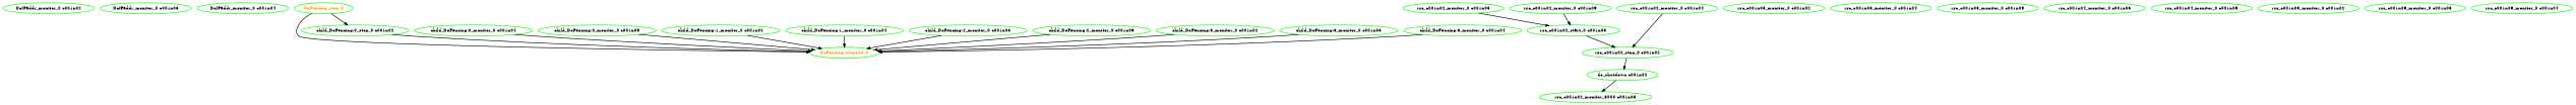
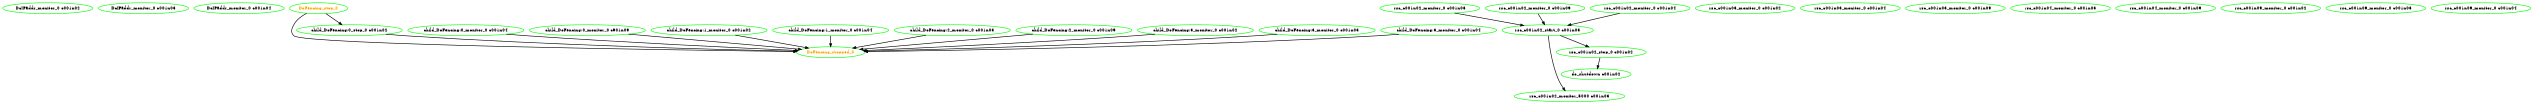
  digraph {
    node [color=green fontcolor=black style=bold]
    edge [style=bold]
    "DcIPaddr_monitor_0 c001n02"
    "DcIPaddr_monitor_0 c001n03"
    "DcIPaddr_monitor_0 c001n04"
    DoFencing_stop_0 [fontcolor=orange]
    DoFencing_stopped_0 [fontcolor=orange]
    "child_DoFencing:0_stop_0 c001n02"
    "child_DoFencing:0_monitor_0 c001n04"
-   "child_DoFencing:0_monitor_0 c001n09"
+   "child_DoFencing:0_monitor_0 c001n09" [label="child_DoFencing:0_monitor_0 c901n09"]
    "child_DoFencing:1_monitor_0 c001n02"
    "child_DoFencing:1_monitor_0 c001n04"
    "child_DoFencing:2_monitor_0 c001n03"
    "child_DoFencing:2_monitor_0 c001n09"
    "child_DoFencing:3_monitor_0 c001n02"
    "child_DoFencing:3_monitor_0 c001n03"
    "child_DoFencing:3_monitor_0 c001n04"
    "rsc_c001n02_monitor_0 c001n03"
    "rsc_c001n02_start_0 c001n03"
    "rsc_c001n02_monitor_5000 c001n03"
    "rsc_c001n02_stop_0 c001n02"
    "rsc_c001n02_monitor_0 c001n04"
    "rsc_c001n02_monitor_0 c001n09"
    "do_shutdown c001n02"
    "rsc_c001n03_monitor_0 c001n02"
    "rsc_c001n03_monitor_0 c001n04"
    "rsc_c001n03_monitor_0 c001n09"
    "rsc_c001n04_monitor_0 c001n03"
    "rsc_c001n04_monitor_0 c001n09"
    "rsc_c001n09_monitor_0 c001n02"
    "rsc_c001n09_monitor_0 c001n03"
    "rsc_c001n09_monitor_0 c001n04"
    DoFencing_stop_0 -> DoFencing_stopped_0
    DoFencing_stop_0 -> "child_DoFencing:0_stop_0 c001n02"
    "child_DoFencing:0_stop_0 c001n02" -> DoFencing_stopped_0
    "child_DoFencing:0_monitor_0 c001n04" -> DoFencing_stopped_0
    "child_DoFencing:0_monitor_0 c001n09" -> DoFencing_stopped_0
    "child_DoFencing:1_monitor_0 c001n02" -> DoFencing_stopped_0
    "child_DoFencing:1_monitor_0 c001n04" -> DoFencing_stopped_0
    "child_DoFencing:2_monitor_0 c001n03" -> DoFencing_stopped_0
    "child_DoFencing:2_monitor_0 c001n09" -> DoFencing_stopped_0
    "child_DoFencing:3_monitor_0 c001n02" -> DoFencing_stopped_0
    "child_DoFencing:3_monitor_0 c001n03" -> DoFencing_stopped_0
    "child_DoFencing:3_monitor_0 c001n04" -> DoFencing_stopped_0
    "rsc_c001n02_monitor_0 c001n03" -> "rsc_c001n02_start_0 c001n03"
-   "do_shutdown c001n02" -> "rsc_c001n02_monitor_5000 c001n03"
+   "rsc_c001n02_start_0 c001n03" -> "rsc_c001n02_monitor_5000 c001n03"
    "rsc_c001n02_start_0 c001n03" -> "rsc_c001n02_stop_0 c001n02"
    "rsc_c001n02_stop_0 c001n02" -> "do_shutdown c001n02"
-   "rsc_c001n02_monitor_0 c001n04" -> "rsc_c001n02_stop_0 c001n02"
+   "rsc_c001n02_monitor_0 c001n04" -> "rsc_c001n02_start_0 c001n03"
    "rsc_c001n02_monitor_0 c001n09" -> "rsc_c001n02_start_0 c001n03"
  }
